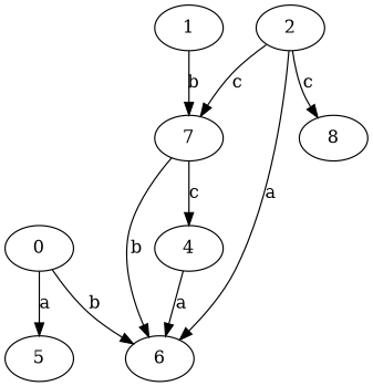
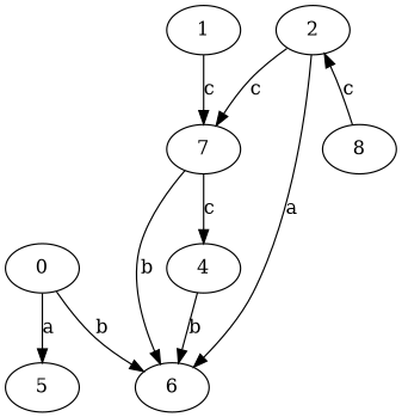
  strict digraph {
    0
    5
    6
    4
    1
    7
    2
    8
    0 -> 5 [label=a]
    0 -> 6 [label=b]
-   4 -> 6 [label=a]
-   1 -> 7 [label=b]
+   4 -> 6 [label=b]
+   1 -> 7 [label=c]
    7 -> 6 [label=b]
    7 -> 4 [label=c]
    2 -> 6 [label=a]
    2 -> 7 [label=c]
-   2 -> 8 [label=c]
+   8 -> 2 [label=c]
  }
